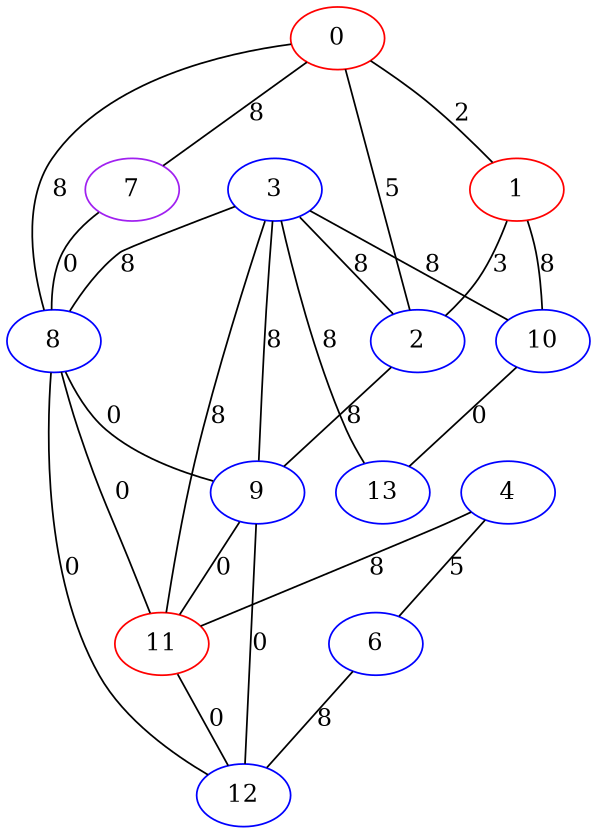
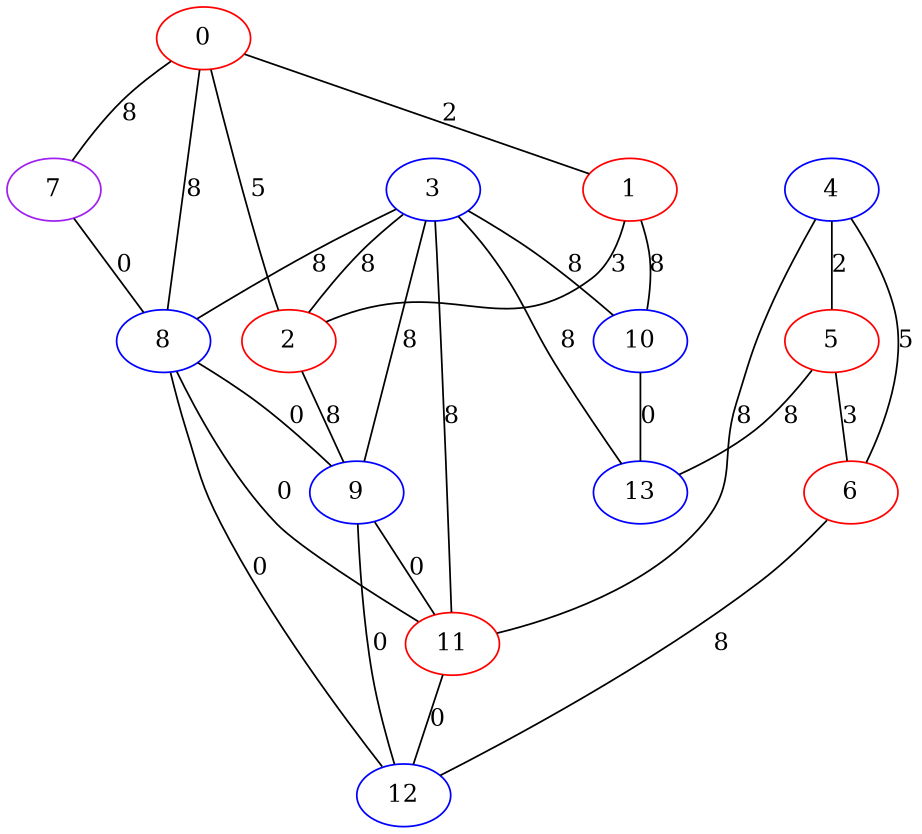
  graph {
    node [color=blue weight=1]
    0 [color=red]
    1 [color=red]
-   2
+   2 [color=red]
    7 [color=purple weight=4]
    8 [weight=3]
    10 [weight=3]
    9 [weight=3]
    11 [color=red weight=3]
    12 [weight=3]
    13 [weight=3]
    3
    4
-   6
+   5 [color=red]
+   6 [color=red]
    0 -- 1 [label=2]
    0 -- 2 [label=5]
    0 -- 7 [label=8]
    0 -- 8 [label=8]
    1 -- 2 [label=3]
    1 -- 10 [label=8]
    2 -- 9 [label=8]
    7 -- 8 [label=0]
    8 -- 9 [label=0]
    8 -- 11 [label=0]
    8 -- 12 [label=0]
    10 -- 13 [label=0]
    9 -- 11 [label=0]
    9 -- 12 [label=0]
    11 -- 12 [label=0]
    3 -- 2 [label=8]
    3 -- 8 [label=8]
    3 -- 10 [label=8]
    3 -- 9 [label=8]
    3 -- 11 [label=8]
    3 -- 13 [label=8]
    4 -- 11 [label=8]
+   4 -- 5 [label=2]
    4 -- 6 [label=5]
+   5 -- 13 [label=8]
+   5 -- 6 [label=3]
    6 -- 12 [label=8]
  }
